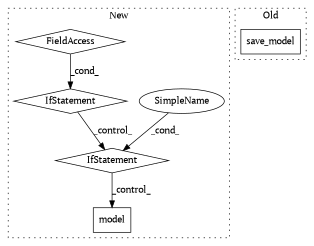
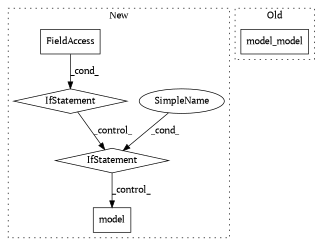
  digraph {
    fontname="PT Serif"
    node [a=25 fontname="PT Serif" l="4,2" shape=box]
    edge [fontname="PT Serif"]
    n1 [label=IfStatement s="1927,1961" shape=diamond]
    n2 [a=42 label=SimpleName shape=ellipse l=""]
    n3 [a=53 l=6 label=model s=2025]
-   n4 [a=22 l=13 label=FieldAccess s=1904 shape=diamond]
+   n4 [a=22 l=13 label=FieldAccess s=1904]
    n5 [label=IfStatement s="1900,1917" shape=diamond]
-   n6 [a=32 l=12 label=save_model s=2453]
+   n6 [a=32 l=12 label=model_model s=2453]
    subgraph cluster_1 {
      label=New
      style=dotted
      n1
      n2
      n3
      n4
      n5
    }
    subgraph cluster_2 {
      label=Old
      style=dotted
      n6
    }
    n1 -> n3 [label=_control_]
    n2 -> n1 [label=_cond_]
    n4 -> n5 [label=_cond_]
    n5 -> n1 [label=_control_]
  }
